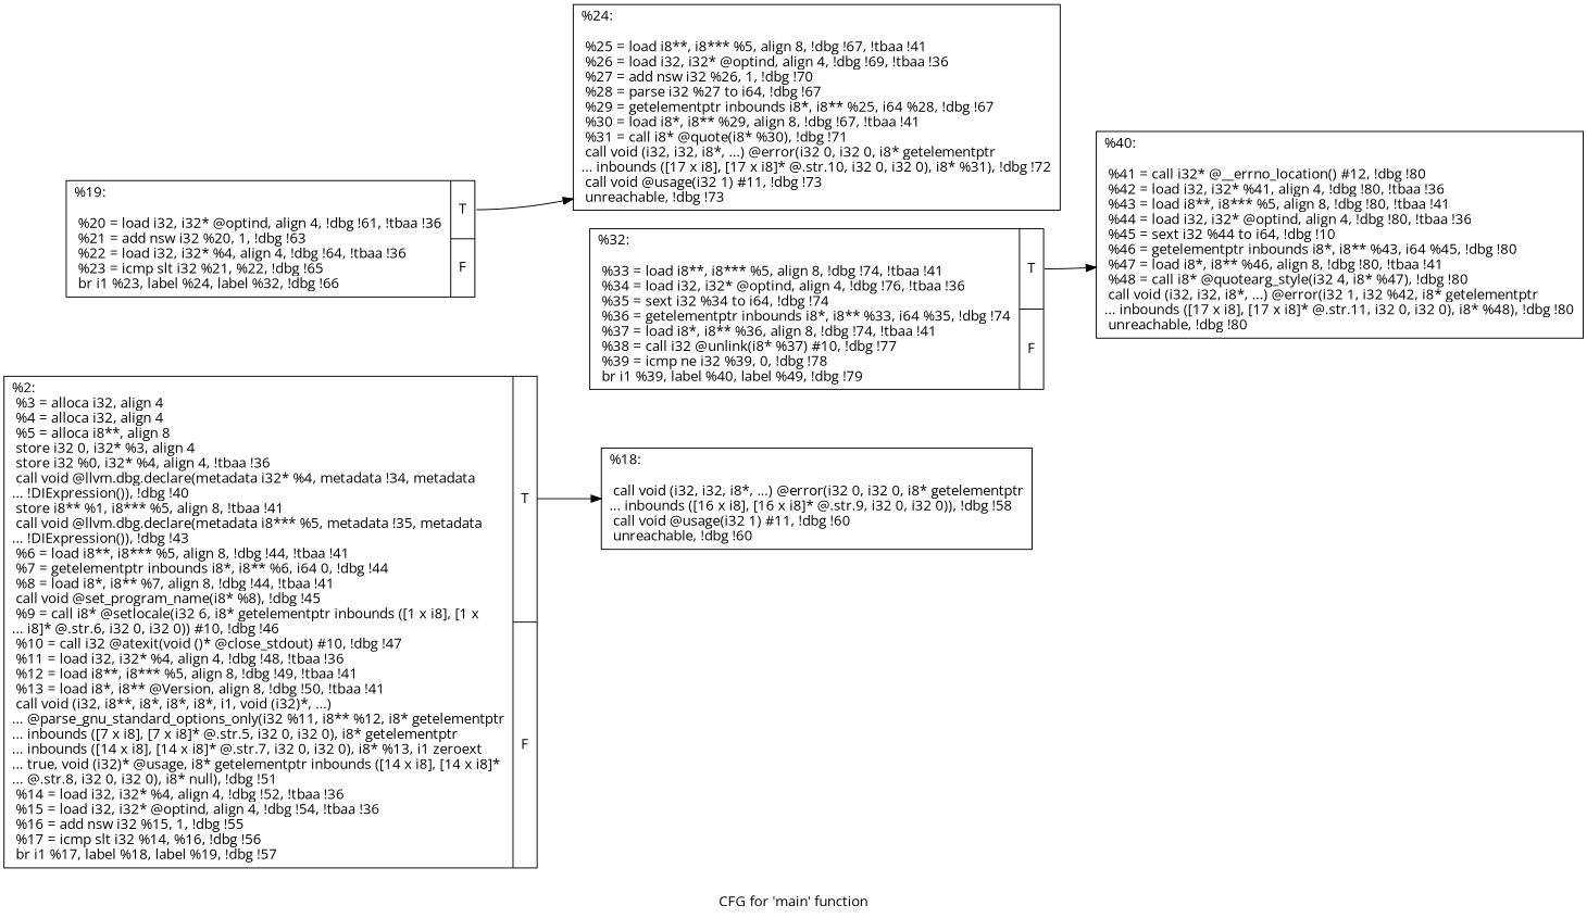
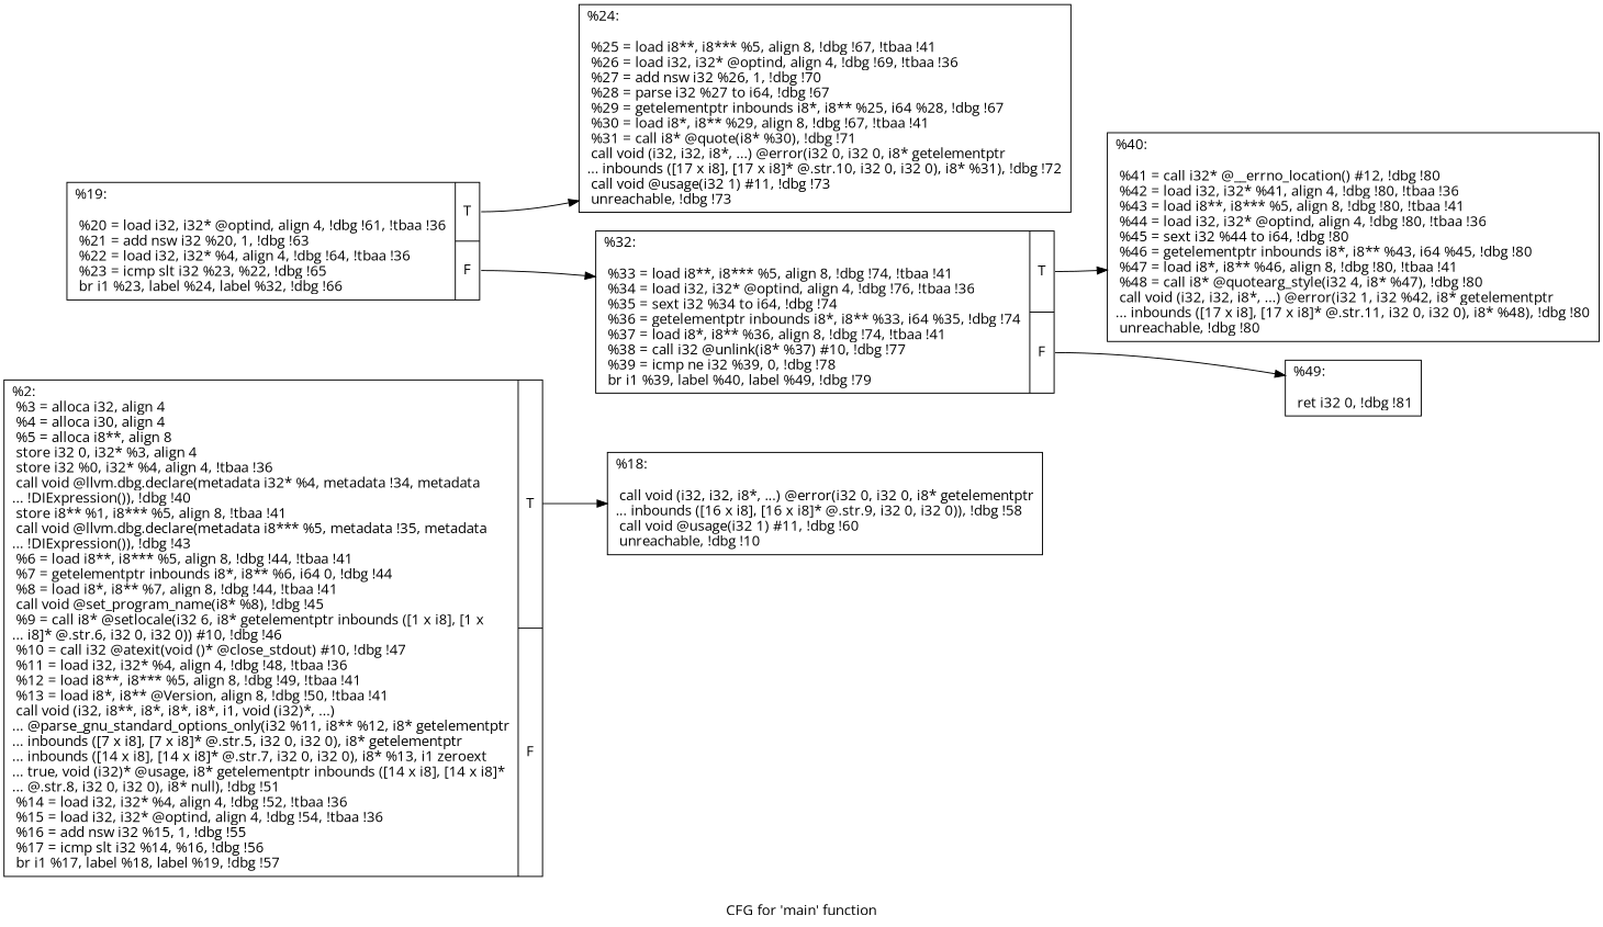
  digraph {
    fontname="Open Sans"
    label="CFG for 'main' function"
    rankdir=LR
    node [fontname="Open Sans" shape=record]
    edge [fontname="Open Sans" tailport=s0]
-   n1 [label="{%2:\l  %3 = alloca i32, align 4\l  %4 = alloca i32, align 4\l  %5 = alloca i8**, align 8\l  store i32 0, i32* %3, align 4\l  store i32 %0, i32* %4, align 4, !tbaa !36\l  call void @llvm.dbg.declare(metadata i32* %4, metadata !34, metadata\l... !DIExpression()), !dbg !40\l  store i8** %1, i8*** %5, align 8, !tbaa !41\l  call void @llvm.dbg.declare(metadata i8*** %5, metadata !35, metadata\l... !DIExpression()), !dbg !43\l  %6 = load i8**, i8*** %5, align 8, !dbg !44, !tbaa !41\l  %7 = getelementptr inbounds i8*, i8** %6, i64 0, !dbg !44\l  %8 = load i8*, i8** %7, align 8, !dbg !44, !tbaa !41\l  call void @set_program_name(i8* %8), !dbg !45\l  %9 = call i8* @setlocale(i32 6, i8* getelementptr inbounds ([1 x i8], [1 x\l... i8]* @.str.6, i32 0, i32 0)) #10, !dbg !46\l  %10 = call i32 @atexit(void ()* @close_stdout) #10, !dbg !47\l  %11 = load i32, i32* %4, align 4, !dbg !48, !tbaa !36\l  %12 = load i8**, i8*** %5, align 8, !dbg !49, !tbaa !41\l  %13 = load i8*, i8** @Version, align 8, !dbg !50, !tbaa !41\l  call void (i32, i8**, i8*, i8*, i8*, i1, void (i32)*, ...)\l... @parse_gnu_standard_options_only(i32 %11, i8** %12, i8* getelementptr\l... inbounds ([7 x i8], [7 x i8]* @.str.5, i32 0, i32 0), i8* getelementptr\l... inbounds ([14 x i8], [14 x i8]* @.str.7, i32 0, i32 0), i8* %13, i1 zeroext\l... true, void (i32)* @usage, i8* getelementptr inbounds ([14 x i8], [14 x i8]*\l... @.str.8, i32 0, i32 0), i8* null), !dbg !51\l  %14 = load i32, i32* %4, align 4, !dbg !52, !tbaa !36\l  %15 = load i32, i32* @optind, align 4, !dbg !54, !tbaa !36\l  %16 = add nsw i32 %15, 1, !dbg !55\l  %17 = icmp slt i32 %14, %16, !dbg !56\l  br i1 %17, label %18, label %19, !dbg !57\l|{<s0>T|<s1>F}}"]
-   n2 [label="{%18:\l\l  call void (i32, i32, i8*, ...) @error(i32 0, i32 0, i8* getelementptr\l... inbounds ([16 x i8], [16 x i8]* @.str.9, i32 0, i32 0)), !dbg !58\l  call void @usage(i32 1) #11, !dbg !60\l  unreachable, !dbg !60\l}"]
-   n3 [label="{%19:\l\l  %20 = load i32, i32* @optind, align 4, !dbg !61, !tbaa !36\l  %21 = add nsw i32 %20, 1, !dbg !63\l  %22 = load i32, i32* %4, align 4, !dbg !64, !tbaa !36\l  %23 = icmp slt i32 %21, %22, !dbg !65\l  br i1 %23, label %24, label %32, !dbg !66\l|{<s0>T|<s1>F}}"]
+   n1 [label="{%2:\l  %3 = alloca i32, align 4\l  %4 = alloca i30, align 4\l  %5 = alloca i8**, align 8\l  store i32 0, i32* %3, align 4\l  store i32 %0, i32* %4, align 4, !tbaa !36\l  call void @llvm.dbg.declare(metadata i32* %4, metadata !34, metadata\l... !DIExpression()), !dbg !40\l  store i8** %1, i8*** %5, align 8, !tbaa !41\l  call void @llvm.dbg.declare(metadata i8*** %5, metadata !35, metadata\l... !DIExpression()), !dbg !43\l  %6 = load i8**, i8*** %5, align 8, !dbg !44, !tbaa !41\l  %7 = getelementptr inbounds i8*, i8** %6, i64 0, !dbg !44\l  %8 = load i8*, i8** %7, align 8, !dbg !44, !tbaa !41\l  call void @set_program_name(i8* %8), !dbg !45\l  %9 = call i8* @setlocale(i32 6, i8* getelementptr inbounds ([1 x i8], [1 x\l... i8]* @.str.6, i32 0, i32 0)) #10, !dbg !46\l  %10 = call i32 @atexit(void ()* @close_stdout) #10, !dbg !47\l  %11 = load i32, i32* %4, align 4, !dbg !48, !tbaa !36\l  %12 = load i8**, i8*** %5, align 8, !dbg !49, !tbaa !41\l  %13 = load i8*, i8** @Version, align 8, !dbg !50, !tbaa !41\l  call void (i32, i8**, i8*, i8*, i8*, i1, void (i32)*, ...)\l... @parse_gnu_standard_options_only(i32 %11, i8** %12, i8* getelementptr\l... inbounds ([7 x i8], [7 x i8]* @.str.5, i32 0, i32 0), i8* getelementptr\l... inbounds ([14 x i8], [14 x i8]* @.str.7, i32 0, i32 0), i8* %13, i1 zeroext\l... true, void (i32)* @usage, i8* getelementptr inbounds ([14 x i8], [14 x i8]*\l... @.str.8, i32 0, i32 0), i8* null), !dbg !51\l  %14 = load i32, i32* %4, align 4, !dbg !52, !tbaa !36\l  %15 = load i32, i32* @optind, align 4, !dbg !54, !tbaa !36\l  %16 = add nsw i32 %15, 1, !dbg !55\l  %17 = icmp slt i32 %14, %16, !dbg !56\l  br i1 %17, label %18, label %19, !dbg !57\l|{<s0>T|<s1>F}}"]
+   n2 [label="{%18:\l\l  call void (i32, i32, i8*, ...) @error(i32 0, i32 0, i8* getelementptr\l... inbounds ([16 x i8], [16 x i8]* @.str.9, i32 0, i32 0)), !dbg !58\l  call void @usage(i32 1) #11, !dbg !60\l  unreachable, !dbg !10\l}"]
+   n3 [label="{%19:\l\l  %20 = load i32, i32* @optind, align 4, !dbg !61, !tbaa !36\l  %21 = add nsw i32 %20, 1, !dbg !63\l  %22 = load i32, i32* %4, align 4, !dbg !64, !tbaa !36\l  %23 = icmp slt i32 %23, %22, !dbg !65\l  br i1 %23, label %24, label %32, !dbg !66\l|{<s0>T|<s1>F}}"]
    n4 [label="{%24:\l\l  %25 = load i8**, i8*** %5, align 8, !dbg !67, !tbaa !41\l  %26 = load i32, i32* @optind, align 4, !dbg !69, !tbaa !36\l  %27 = add nsw i32 %26, 1, !dbg !70\l  %28 = parse i32 %27 to i64, !dbg !67\l  %29 = getelementptr inbounds i8*, i8** %25, i64 %28, !dbg !67\l  %30 = load i8*, i8** %29, align 8, !dbg !67, !tbaa !41\l  %31 = call i8* @quote(i8* %30), !dbg !71\l  call void (i32, i32, i8*, ...) @error(i32 0, i32 0, i8* getelementptr\l... inbounds ([17 x i8], [17 x i8]* @.str.10, i32 0, i32 0), i8* %31), !dbg !72\l  call void @usage(i32 1) #11, !dbg !73\l  unreachable, !dbg !73\l}"]
    n5 [label="{%32:\l\l  %33 = load i8**, i8*** %5, align 8, !dbg !74, !tbaa !41\l  %34 = load i32, i32* @optind, align 4, !dbg !76, !tbaa !36\l  %35 = sext i32 %34 to i64, !dbg !74\l  %36 = getelementptr inbounds i8*, i8** %33, i64 %35, !dbg !74\l  %37 = load i8*, i8** %36, align 8, !dbg !74, !tbaa !41\l  %38 = call i32 @unlink(i8* %37) #10, !dbg !77\l  %39 = icmp ne i32 %39, 0, !dbg !78\l  br i1 %39, label %40, label %49, !dbg !79\l|{<s0>T|<s1>F}}"]
-   n6 [label="{%40:\l\l  %41 = call i32* @__errno_location() #12, !dbg !80\l  %42 = load i32, i32* %41, align 4, !dbg !80, !tbaa !36\l  %43 = load i8**, i8*** %5, align 8, !dbg !80, !tbaa !41\l  %44 = load i32, i32* @optind, align 4, !dbg !80, !tbaa !36\l  %45 = sext i32 %44 to i64, !dbg !10\l  %46 = getelementptr inbounds i8*, i8** %43, i64 %45, !dbg !80\l  %47 = load i8*, i8** %46, align 8, !dbg !80, !tbaa !41\l  %48 = call i8* @quotearg_style(i32 4, i8* %47), !dbg !80\l  call void (i32, i32, i8*, ...) @error(i32 1, i32 %42, i8* getelementptr\l... inbounds ([17 x i8], [17 x i8]* @.str.11, i32 0, i32 0), i8* %48), !dbg !80\l  unreachable, !dbg !80\l}"]
+   n6 [label="{%40:\l\l  %41 = call i32* @__errno_location() #12, !dbg !80\l  %42 = load i32, i32* %41, align 4, !dbg !80, !tbaa !36\l  %43 = load i8**, i8*** %5, align 8, !dbg !80, !tbaa !41\l  %44 = load i32, i32* @optind, align 4, !dbg !80, !tbaa !36\l  %45 = sext i32 %44 to i64, !dbg !80\l  %46 = getelementptr inbounds i8*, i8** %43, i64 %45, !dbg !80\l  %47 = load i8*, i8** %46, align 8, !dbg !80, !tbaa !41\l  %48 = call i8* @quotearg_style(i32 4, i8* %47), !dbg !80\l  call void (i32, i32, i8*, ...) @error(i32 1, i32 %42, i8* getelementptr\l... inbounds ([17 x i8], [17 x i8]* @.str.11, i32 0, i32 0), i8* %48), !dbg !80\l  unreachable, !dbg !80\l}"]
+   n7 [label="{%49:\l\l  ret i32 0, !dbg !81\l}"]
    n1 -> n2
    n3 -> n4
+   n3 -> n5 [tailport=s1]
    n5 -> n6
+   n5 -> n7 [tailport=s1]
  }
